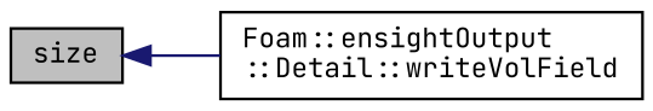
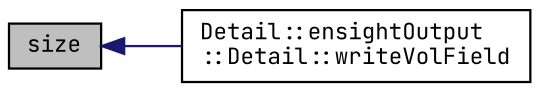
  digraph {
    rankdir=LR
    fontname="JetBrains Mono"
    node [color=black fontname="JetBrains Mono" fontsize=10 shape=record]
    n1 [fillcolor=grey75 fontcolor=black height=0.2 label=size style=filled width=0.4]
-   n2 [height=0.2 label="Foam::ensightOutput\l::Detail::writeVolField" width=0.4]
+   n2 [height=0.2 label="Detail::ensightOutput\l::Detail::writeVolField" width=0.4]
    n1 -> n2 [color=midnightblue dir=back fontname="JetBrains Mono" fontsize=10 labelfontname=Helvetica labelfontsize=10 style=solid]
  }
